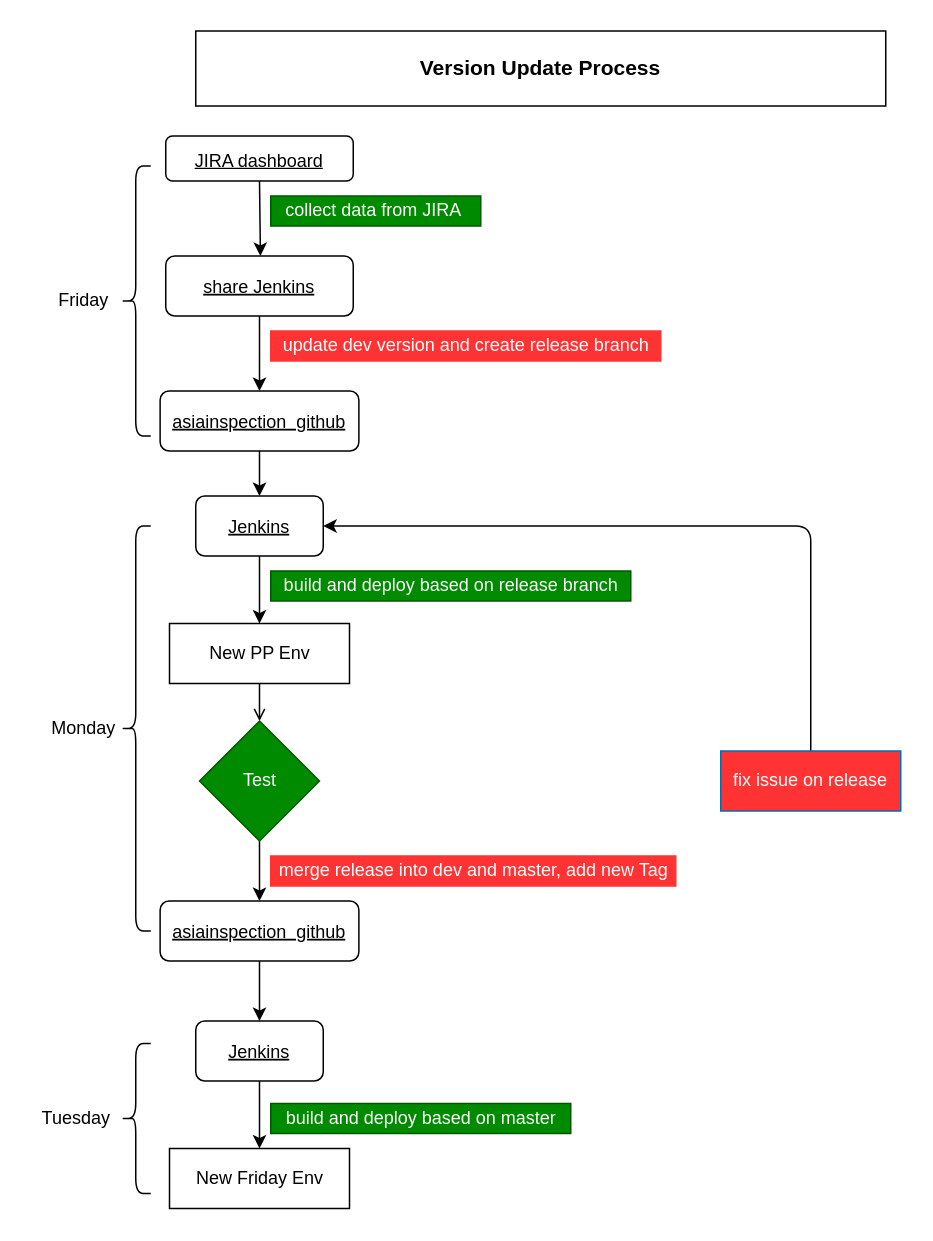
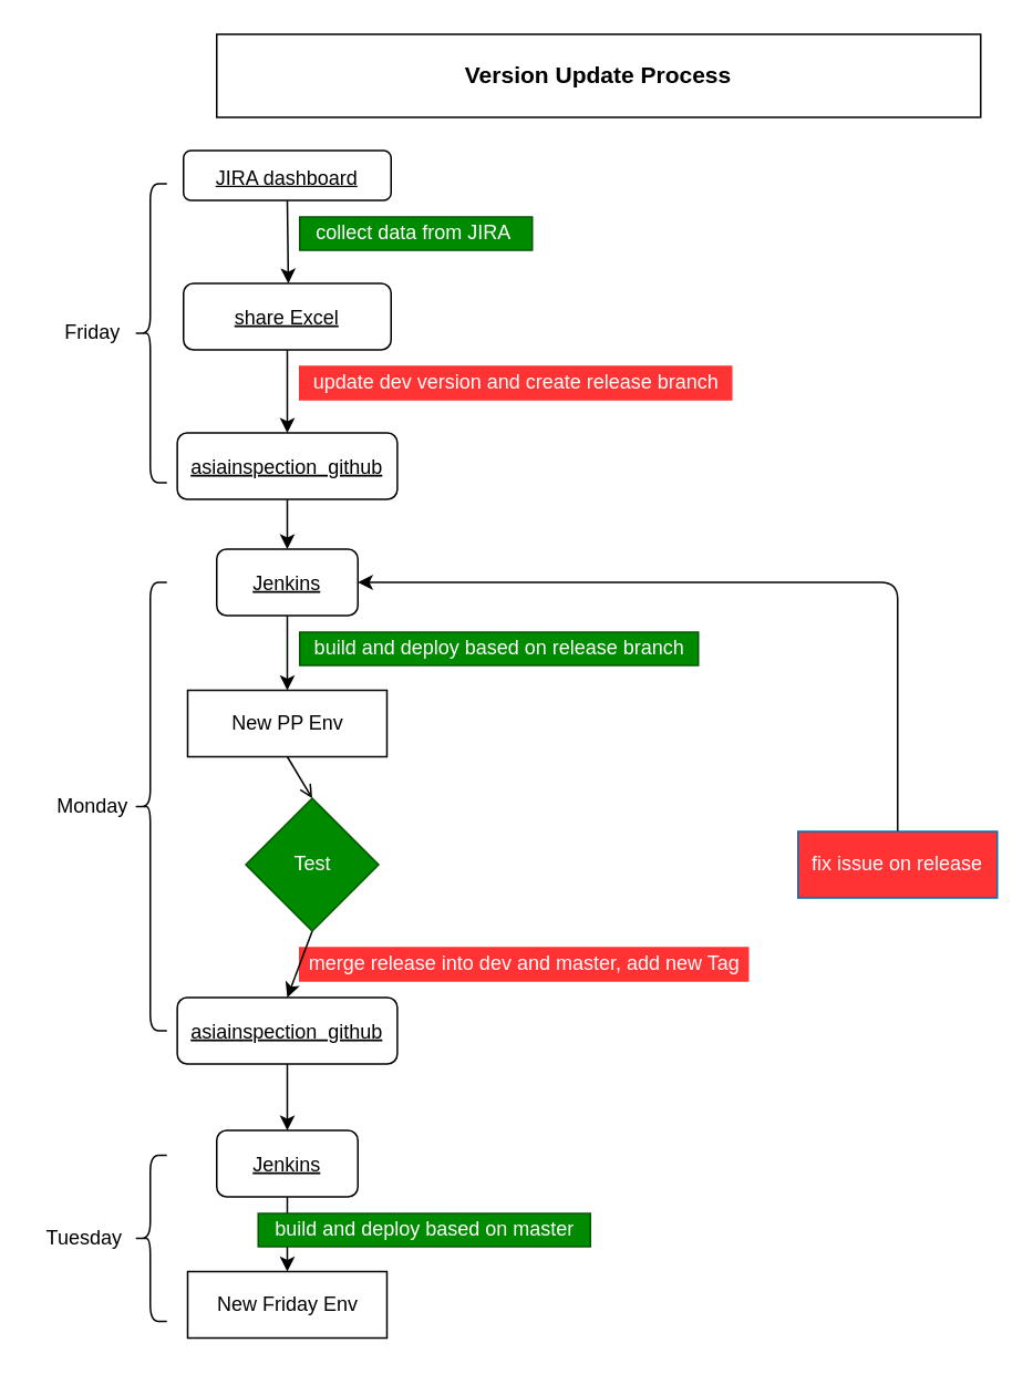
  <mxCell id="0" />
  <mxCell id="1" parent="0" />
  <mxCell id="2" style="edgeStyle=none;html=1;exitX=0.5;exitY=1;exitDx=0;exitDy=0;fillColor=none;entryX=0.505;entryY=0;entryDx=0;entryDy=0;entryPerimeter=0;" parent="1" source="4" target="7" edge="1"><mxGeometry relative="1" as="geometry"><mxPoint x="173" y="180" as="targetPoint" /></mxGeometry></mxCell>
  <mxCell id="3" value="" style="shape=curlyBracket;whiteSpace=wrap;html=1;rounded=1;" parent="1" vertex="1"><mxGeometry x="80" y="110" width="20" height="180" as="geometry" /></mxCell>
  <mxCell id="4" value="JIRA dashboard" style="fontStyle=4;rounded=1;overflow=hidden;spacing=10;" parent="1" vertex="1"><mxGeometry x="110" y="90" width="125" height="30" as="geometry" /></mxCell>
  <mxCell id="5" value="collect data from JIRA&amp;nbsp;" style="text;html=1;resizable=0;autosize=1;align=center;verticalAlign=middle;points=[];rounded=0;fillColor=#008a00;strokeColor=#005700;fontColor=#ffffff;" parent="1" vertex="1"><mxGeometry x="180" y="130" width="140" height="20" as="geometry" /></mxCell>
  <mxCell id="6" style="edgeStyle=none;html=1;exitX=0.5;exitY=1;exitDx=0;exitDy=0;" parent="1" source="7" target="9" edge="1"><mxGeometry relative="1" as="geometry"><mxPoint x="173" y="260" as="targetPoint" /></mxGeometry></mxCell>
- <mxCell id="7" value="share Jenkins" style="fontStyle=4;rounded=1;overflow=hidden;spacing=10;arcSize=15;" parent="1" vertex="1"><mxGeometry x="110" y="170" width="125" height="40" as="geometry" /></mxCell>
+ <mxCell id="7" value="share Excel" style="fontStyle=4;rounded=1;overflow=hidden;spacing=10;arcSize=15;" parent="1" vertex="1"><mxGeometry x="110" y="170" width="125" height="40" as="geometry" /></mxCell>
  <mxCell id="8" style="edgeStyle=none;html=1;exitX=0.5;exitY=1;exitDx=0;exitDy=0;entryX=0.5;entryY=0;entryDx=0;entryDy=0;" parent="1" source="9" target="15" edge="1"><mxGeometry relative="1" as="geometry" /></mxCell>
  <mxCell id="9" value="asiainspection  github" style="fontStyle=4;rounded=1;overflow=hidden;spacing=10;" parent="1" vertex="1"><mxGeometry x="106.25" y="260" width="132.5" height="40" as="geometry" /></mxCell>
  <mxCell id="10" value="update dev version and create release branch" style="text;html=1;resizable=0;autosize=1;align=center;verticalAlign=middle;points=[];rounded=0;fontColor=#ffffff;fontStyle=0;strokeColor=#FF3333;fillColor=#FF3333;" parent="1" vertex="1"><mxGeometry x="180" y="220" width="260" height="20" as="geometry" /></mxCell>
  <mxCell id="11" value="" style="shape=curlyBracket;whiteSpace=wrap;html=1;rounded=1;" parent="1" vertex="1"><mxGeometry x="80" y="350" width="20" height="270" as="geometry" /></mxCell>
  <mxCell id="12" value="Monday" style="text;html=1;align=center;verticalAlign=middle;resizable=0;points=[];autosize=1;strokeColor=none;" parent="1" vertex="1"><mxGeometry x="25" y="475" width="60" height="20" as="geometry" /></mxCell>
  <mxCell id="13" value="Friday&lt;br&gt;" style="text;html=1;align=center;verticalAlign=middle;resizable=0;points=[];autosize=1;strokeColor=none;" parent="1" vertex="1"><mxGeometry x="30" y="190" width="50" height="20" as="geometry" /></mxCell>
  <mxCell id="14" style="edgeStyle=none;html=1;exitX=0.5;exitY=1;exitDx=0;exitDy=0;entryX=0.5;entryY=0;entryDx=0;entryDy=0;" parent="1" source="15" target="17" edge="1"><mxGeometry relative="1" as="geometry" /></mxCell>
  <mxCell id="15" value="Jenkins" style="fontStyle=4;rounded=1;overflow=hidden;spacing=10;" parent="1" vertex="1"><mxGeometry x="130" y="330" width="85" height="40" as="geometry" /></mxCell>
  <mxCell id="16" style="edgeStyle=none;html=1;exitX=0.5;exitY=1;exitDx=0;exitDy=0;entryX=0.5;entryY=0;entryDx=0;entryDy=0;endArrow=open;" parent="1" source="17" target="31" edge="1"><mxGeometry relative="1" as="geometry" /></mxCell>
  <mxCell id="17" value="New PP Env" style="whiteSpace=wrap;html=1;" parent="1" vertex="1"><mxGeometry x="112.5" y="415" width="120" height="40" as="geometry" /></mxCell>
  <mxCell id="18" value="build and deploy based on release branch" style="text;html=1;align=center;verticalAlign=middle;resizable=0;points=[];autosize=1;strokeColor=#005700;fillColor=#008a00;fontColor=#ffffff;" parent="1" vertex="1"><mxGeometry x="180" y="380" width="240" height="20" as="geometry" /></mxCell>
  <mxCell id="19" style="edgeStyle=none;html=1;exitX=0.5;exitY=0;exitDx=0;exitDy=0;entryX=1;entryY=0.5;entryDx=0;entryDy=0;" parent="1" source="20" target="15" edge="1"><mxGeometry relative="1" as="geometry"><Array as="points"><mxPoint x="540" y="350" /></Array></mxGeometry></mxCell>
  <mxCell id="20" value="fix issue on release" style="whiteSpace=wrap;html=1;fillColor=#ff3333;strokeColor=#006EAF;fontColor=#ffffff;" parent="1" vertex="1"><mxGeometry x="480" y="500" width="120" height="40" as="geometry" /></mxCell>
  <mxCell id="21" value="merge release into dev and master, add new Tag" style="text;html=1;align=center;verticalAlign=middle;resizable=0;points=[];autosize=1;fontColor=#ffffff;strokeColor=#FF3333;fillColor=#FF3333;" parent="1" vertex="1"><mxGeometry x="180" y="570" width="270" height="20" as="geometry" /></mxCell>
  <mxCell id="22" style="edgeStyle=none;html=1;exitX=0.5;exitY=1;exitDx=0;exitDy=0;entryX=0.5;entryY=0;entryDx=0;entryDy=0;" parent="1" source="23" target="27" edge="1"><mxGeometry relative="1" as="geometry" /></mxCell>
  <mxCell id="23" value="asiainspection  github" style="fontStyle=4;rounded=1;overflow=hidden;spacing=10;" parent="1" vertex="1"><mxGeometry x="106.25" y="600" width="132.5" height="40" as="geometry" /></mxCell>
  <mxCell id="24" value="" style="shape=curlyBracket;whiteSpace=wrap;html=1;rounded=1;" parent="1" vertex="1"><mxGeometry x="80" y="695" width="20" height="100" as="geometry" /></mxCell>
  <mxCell id="25" value="Tuesday" style="text;html=1;align=center;verticalAlign=middle;resizable=0;points=[];autosize=1;strokeColor=none;" parent="1" vertex="1"><mxGeometry x="20" y="735" width="60" height="20" as="geometry" /></mxCell>
  <mxCell id="26" style="edgeStyle=none;html=1;exitX=0.5;exitY=1;exitDx=0;exitDy=0;" parent="1" source="27" target="28" edge="1"><mxGeometry relative="1" as="geometry" /></mxCell>
  <mxCell id="27" value="Jenkins" style="fontStyle=4;rounded=1;overflow=hidden;spacing=10;" parent="1" vertex="1"><mxGeometry x="130" y="680" width="85" height="40" as="geometry" /></mxCell>
  <mxCell id="28" value="New Friday Env" style="whiteSpace=wrap;html=1;" parent="1" vertex="1"><mxGeometry x="112.5" y="765" width="120" height="40" as="geometry" /></mxCell>
- <mxCell id="29" value="build and deploy based on master" style="text;html=1;align=center;verticalAlign=middle;resizable=0;points=[];autosize=1;strokeColor=#005700;fillColor=#008a00;fontColor=#ffffff;" parent="1" vertex="1"><mxGeometry x="180" y="735" width="200" height="20" as="geometry" /></mxCell>
+ <mxCell id="29" value="build and deploy based on master" style="text;html=1;align=center;verticalAlign=middle;resizable=0;points=[];autosize=1;strokeColor=#005700;fillColor=#008a00;fontColor=#ffffff;" parent="1" vertex="1"><mxGeometry x="155" y="730" width="200" height="20" as="geometry" /></mxCell>
  <mxCell id="30" style="edgeStyle=none;html=1;exitX=0.5;exitY=1;exitDx=0;exitDy=0;entryX=0.5;entryY=0;entryDx=0;entryDy=0;" parent="1" source="31" target="23" edge="1"><mxGeometry relative="1" as="geometry" /></mxCell>
- <mxCell id="31" value="Test" style="rhombus;whiteSpace=wrap;html=1;fillColor=#008a00;strokeColor=#005700;fontColor=#ffffff;" parent="1" vertex="1"><mxGeometry x="132.5" y="480" width="80" height="80" as="geometry" /></mxCell>
+ <mxCell id="31" value="Test" style="rhombus;whiteSpace=wrap;html=1;fillColor=#008a00;strokeColor=#005700;fontColor=#ffffff;" parent="1" vertex="1"><mxGeometry x="147.5" y="480" width="80" height="80" as="geometry" /></mxCell>
  <mxCell id="32" value="&lt;b&gt;&lt;font style=&quot;font-size: 14px&quot;&gt;Version Update Process&lt;/font&gt;&lt;/b&gt;" style="whiteSpace=wrap;html=1;" vertex="1" parent="1"><mxGeometry x="130" y="20" width="460" height="50" as="geometry" /></mxCell>
